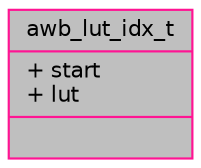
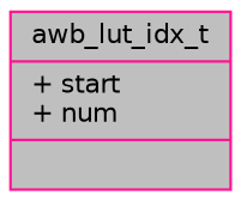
  digraph {
-   n1 [color=deeppink fillcolor=grey75 fontcolor=black fontname=Helvetica fontsize=10 height=0.2 label="{awb_lut_idx_t\n|+ start\l+ lut\l|}" shape=record style=filled width=0.4]
+   n1 [color=deeppink fillcolor=grey75 fontcolor=black fontname=Helvetica fontsize=10 height=0.2 label="{awb_lut_idx_t\n|+ start\l+ num\l|}" shape=record style=filled width=0.4]
  }
